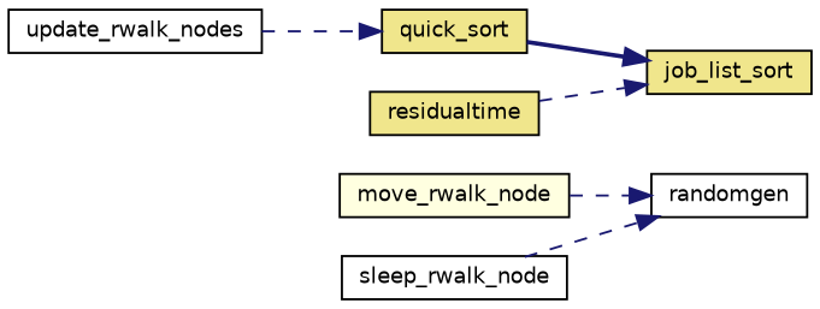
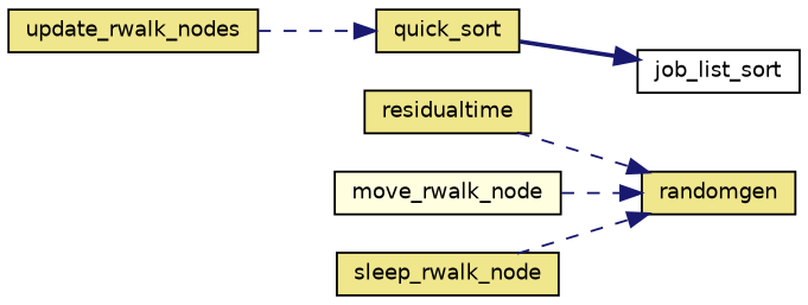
  digraph {
    rankdir=LR
    node [color=black fillcolor=khaki fontname=Helvetica fontsize=10 shape=record style=filled]
    edge [color=midnightblue fontname=Helvetica fontsize=10 labelfontname=Helvetica labelfontsize=10 style=dashed]
-   n1 [fillcolor=white fontcolor=black height=0.2 label=update_rwalk_nodes width=0.4]
+   n1 [fontcolor=black height=0.2 label=update_rwalk_nodes width=0.4]
    n2 [height=0.2 label=quick_sort width=0.4]
    n3 [fillcolor=lightyellow height=0.2 label=move_rwalk_node width=0.4]
-   n4 [fillcolor=white height=0.2 label=randomgen width=0.4]
-   n5 [height=0.2 label=job_list_sort width=0.4]
-   n6 [fillcolor=white height=0.2 label=sleep_rwalk_node width=0.4]
+   n4 [height=0.2 label=randomgen width=0.4]
+   n5 [fillcolor=white height=0.2 label=job_list_sort width=0.4]
+   n6 [height=0.2 label=sleep_rwalk_node width=0.4]
    n7 [height=0.2 label=residualtime width=0.4]
    n1 -> n2
    n2 -> n5 [style=bold]
    n3 -> n4
    n6 -> n4
-   n7 -> n5
+   n7 -> n4
  }
